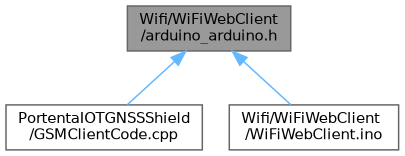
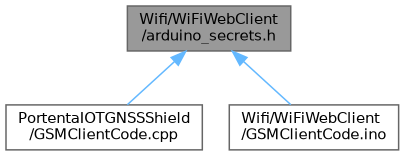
  digraph {
    node [color=grey40 fillcolor=white fontname=Helvetica fontsize=10 shape=box style=filled]
    edge [color=steelblue1 dir=back fontname=Helvetica fontsize=10 labelfontname=Helvetica labelfontsize=10 style=solid]
-   n1 [color=gray40 fillcolor=grey60 fontcolor=black height=0.2 label="Wifi/WiFiWebClient\l/arduino_arduino.h" width=0.4]
+   n1 [color=gray40 fillcolor=grey60 fontcolor=black height=0.2 label="Wifi/WiFiWebClient\l/arduino_secrets.h" width=0.4]
    n2 [height=0.2 label="PortentaIOTGNSSShield\l/GSMClientCode.cpp" width=0.4]
-   n3 [height=0.2 label="Wifi/WiFiWebClient\l/WiFiWebClient.ino" width=0.4]
+   n3 [height=0.2 label="Wifi/WiFiWebClient\l/GSMClientCode.ino" width=0.4]
    n1 -> n2
    n1 -> n3
  }
